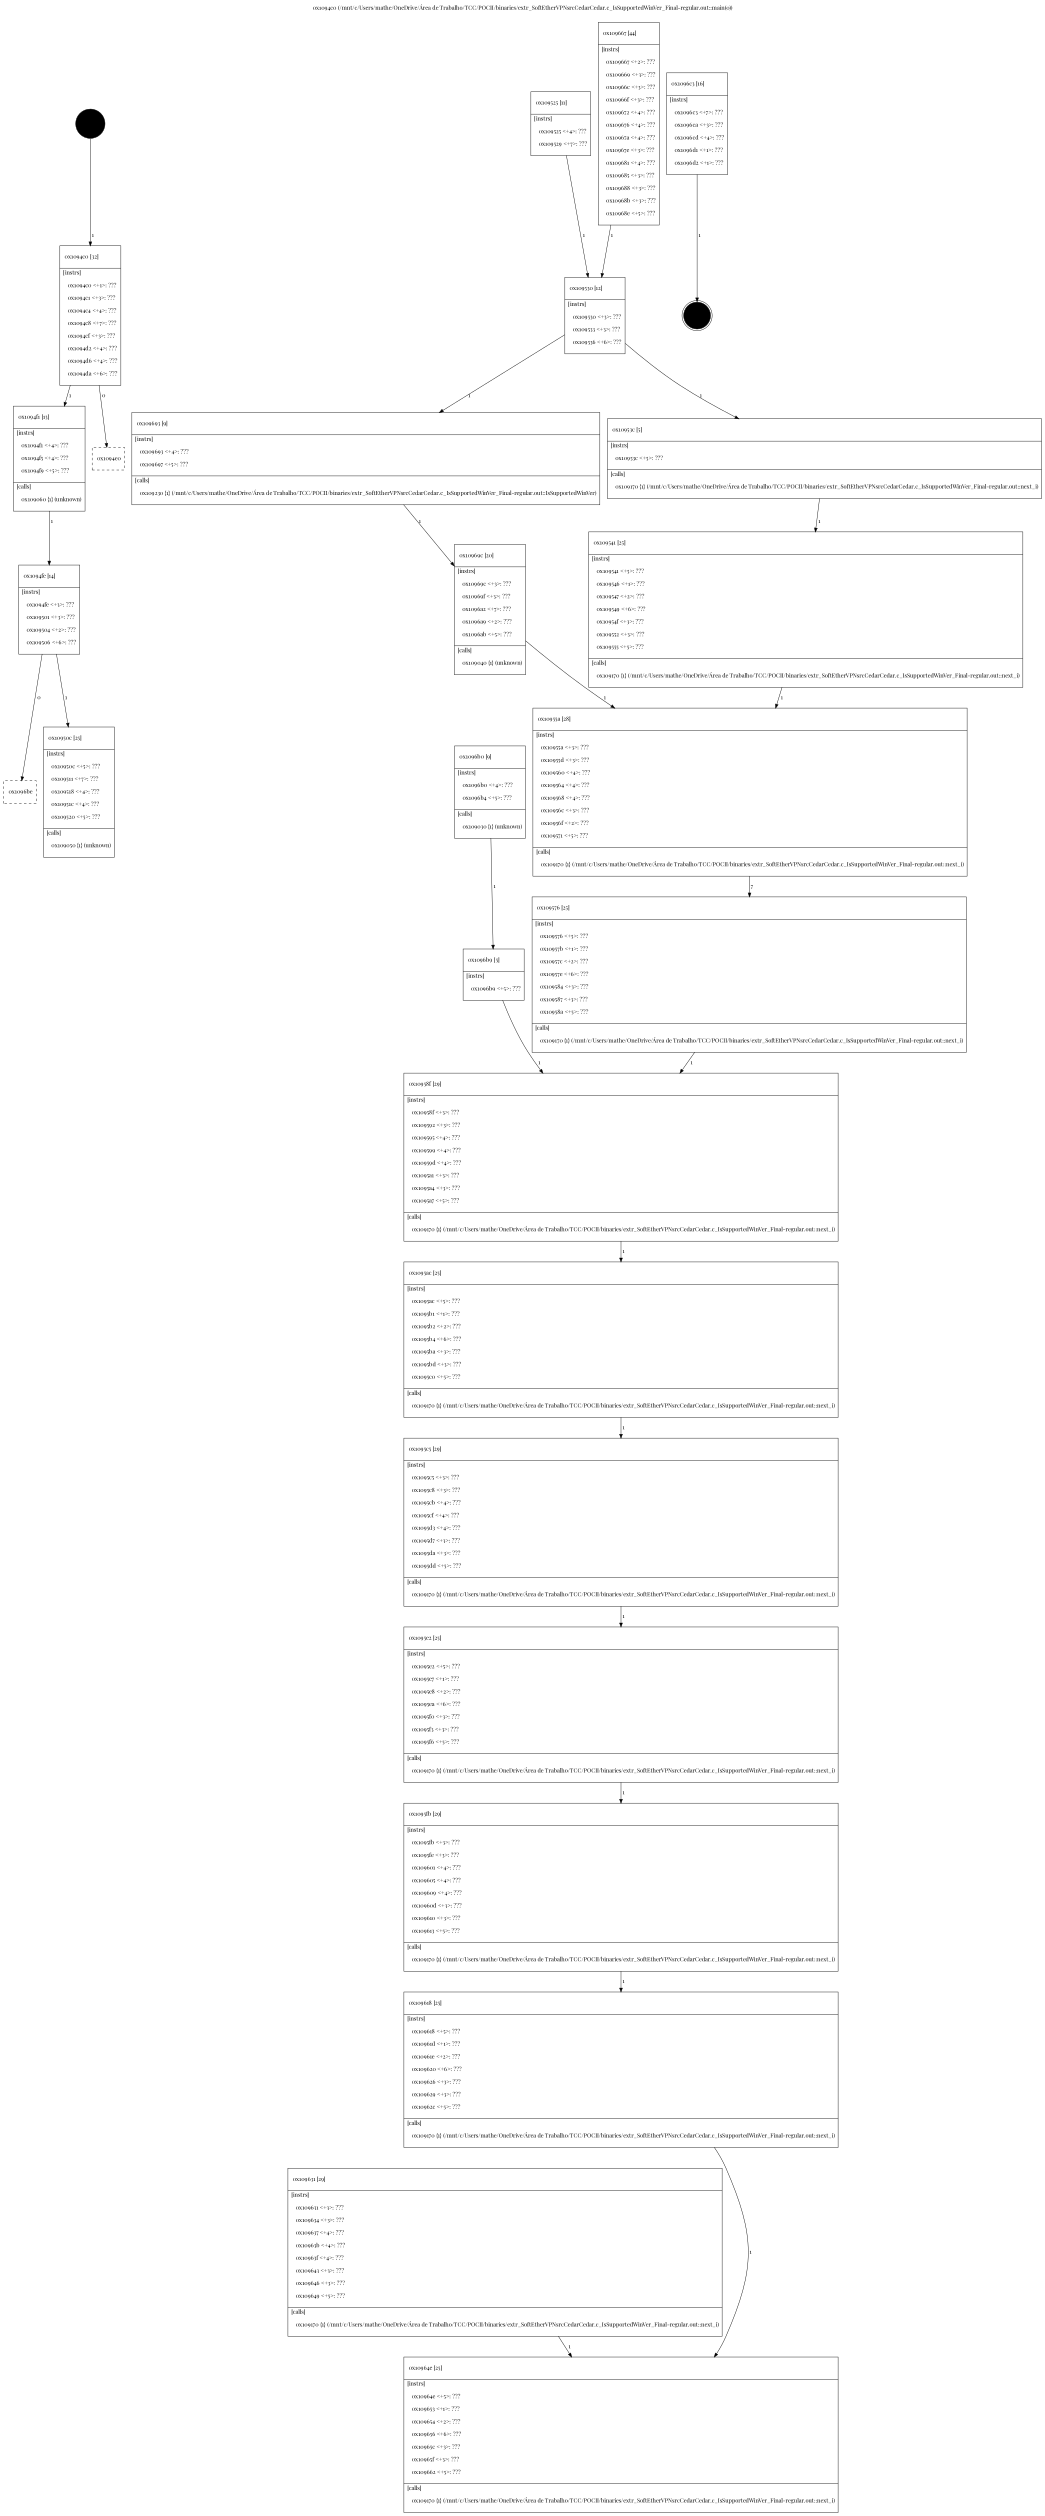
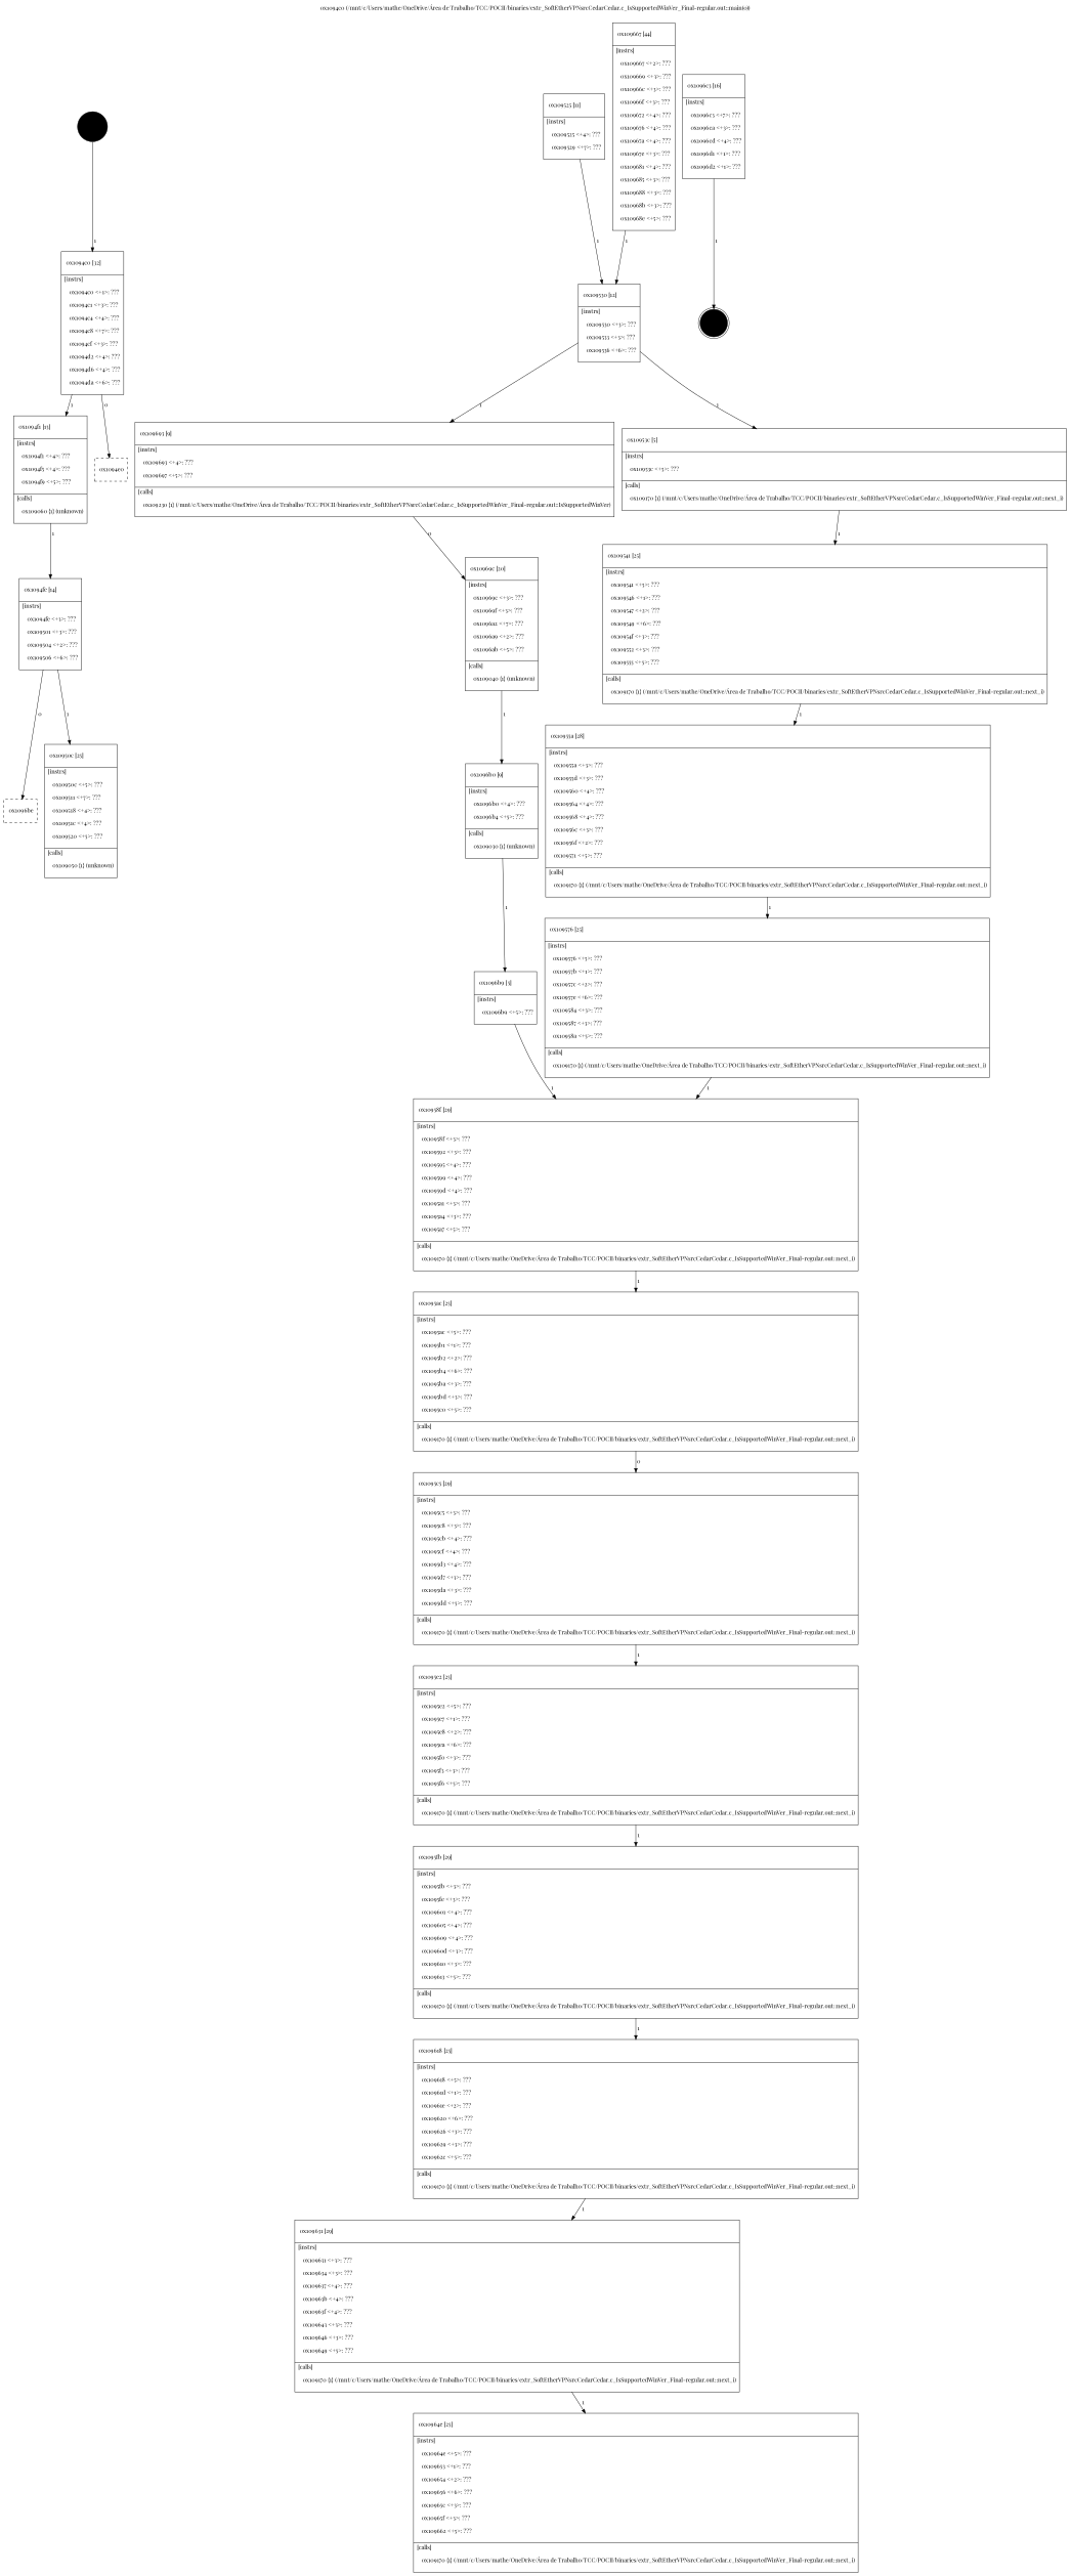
  digraph {
    fontname="Playfair Display"
    label="0x1094c0 (/mnt/c/Users/mathe/OneDrive/Área de Trabalho/TCC/POCII/binaries/extr_SoftEtherVPNsrcCedarCedar.c_IsSupportedWinVer_Final-regular.out::main(0))"
    labelloc=t
    node [fontname="Playfair Display" shape=record]
    edge [fontname="Playfair Display"]
    Entry [fillcolor=black height=0.3 shape=circle style=filled width=0.3]
    n2 [label="{\n     0x1094c0 [32]\l\n     | [instrs]\l\n     &nbsp;&nbsp;0x1094c0 \<+1\>: ???\l\n     &nbsp;&nbsp;0x1094c1 \<+3\>: ???\l\n     &nbsp;&nbsp;0x1094c4 \<+4\>: ???\l\n     &nbsp;&nbsp;0x1094c8 \<+7\>: ???\l\n     &nbsp;&nbsp;0x1094cf \<+3\>: ???\l\n     &nbsp;&nbsp;0x1094d2 \<+4\>: ???\l\n     &nbsp;&nbsp;0x1094d6 \<+4\>: ???\l\n     &nbsp;&nbsp;0x1094da \<+6\>: ???\l\n  }"]
    n3 [label="{\n     0x1094f1 [13]\l\n     | [instrs]\l\n     &nbsp;&nbsp;0x1094f1 \<+4\>: ???\l\n     &nbsp;&nbsp;0x1094f5 \<+4\>: ???\l\n     &nbsp;&nbsp;0x1094f9 \<+5\>: ???\l\n     | [calls]\l\n     &nbsp;&nbsp;0x109060 \{1\} (unknown)\l\n  }"]
    n4 [label="{\n     0x1094e0\l\n  }" style=dashed]
    n5 [label="{\n     0x1094fe [14]\l\n     | [instrs]\l\n     &nbsp;&nbsp;0x1094fe \<+3\>: ???\l\n     &nbsp;&nbsp;0x109501 \<+3\>: ???\l\n     &nbsp;&nbsp;0x109504 \<+2\>: ???\l\n     &nbsp;&nbsp;0x109506 \<+6\>: ???\l\n  }"]
    n6 [label="{\n     0x1096be\l\n  }" style=dashed]
    n7 [label="{\n     0x10950c [25]\l\n     | [instrs]\l\n     &nbsp;&nbsp;0x10950c \<+5\>: ???\l\n     &nbsp;&nbsp;0x109511 \<+7\>: ???\l\n     &nbsp;&nbsp;0x109518 \<+4\>: ???\l\n     &nbsp;&nbsp;0x10951c \<+4\>: ???\l\n     &nbsp;&nbsp;0x109520 \<+5\>: ???\l\n     | [calls]\l\n     &nbsp;&nbsp;0x109050 \{1\} (unknown)\l\n  }"]
    n8 [label="{\n     0x109525 [11]\l\n     | [instrs]\l\n     &nbsp;&nbsp;0x109525 \<+4\>: ???\l\n     &nbsp;&nbsp;0x109529 \<+7\>: ???\l\n  }"]
    n9 [label="{\n     0x109530 [12]\l\n     | [instrs]\l\n     &nbsp;&nbsp;0x109530 \<+3\>: ???\l\n     &nbsp;&nbsp;0x109533 \<+3\>: ???\l\n     &nbsp;&nbsp;0x109536 \<+6\>: ???\l\n  }"]
    Exit [fillcolor=black height=0.3 peripheries=2 shape=circle style=filled width=0.3]
    n11 [label="{\n     0x109693 [9]\l\n     | [instrs]\l\n     &nbsp;&nbsp;0x109693 \<+4\>: ???\l\n     &nbsp;&nbsp;0x109697 \<+5\>: ???\l\n     | [calls]\l\n     &nbsp;&nbsp;0x109230 \{1\} (/mnt/c/Users/mathe/OneDrive/Área de Trabalho/TCC/POCII/binaries/extr_SoftEtherVPNsrcCedarCedar.c_IsSupportedWinVer_Final-regular.out::IsSupportedWinVer)\l\n  }"]
    n12 [label="{\n     0x10953c [5]\l\n     | [instrs]\l\n     &nbsp;&nbsp;0x10953c \<+5\>: ???\l\n     | [calls]\l\n     &nbsp;&nbsp;0x109170 \{1\} (/mnt/c/Users/mathe/OneDrive/Área de Trabalho/TCC/POCII/binaries/extr_SoftEtherVPNsrcCedarCedar.c_IsSupportedWinVer_Final-regular.out::next_i)\l\n  }"]
    n13 [label="{\n     0x10969c [20]\l\n     | [instrs]\l\n     &nbsp;&nbsp;0x10969c \<+3\>: ???\l\n     &nbsp;&nbsp;0x10969f \<+3\>: ???\l\n     &nbsp;&nbsp;0x1096a2 \<+7\>: ???\l\n     &nbsp;&nbsp;0x1096a9 \<+2\>: ???\l\n     &nbsp;&nbsp;0x1096ab \<+5\>: ???\l\n     | [calls]\l\n     &nbsp;&nbsp;0x109040 \{1\} (unknown)\l\n  }"]
    n14 [label="{\n     0x109541 [25]\l\n     | [instrs]\l\n     &nbsp;&nbsp;0x109541 \<+5\>: ???\l\n     &nbsp;&nbsp;0x109546 \<+1\>: ???\l\n     &nbsp;&nbsp;0x109547 \<+2\>: ???\l\n     &nbsp;&nbsp;0x109549 \<+6\>: ???\l\n     &nbsp;&nbsp;0x10954f \<+3\>: ???\l\n     &nbsp;&nbsp;0x109552 \<+3\>: ???\l\n     &nbsp;&nbsp;0x109555 \<+5\>: ???\l\n     | [calls]\l\n     &nbsp;&nbsp;0x109170 \{1\} (/mnt/c/Users/mathe/OneDrive/Área de Trabalho/TCC/POCII/binaries/extr_SoftEtherVPNsrcCedarCedar.c_IsSupportedWinVer_Final-regular.out::next_i)\l\n  }"]
    n15 [label="{\n     0x1096b0 [9]\l\n     | [instrs]\l\n     &nbsp;&nbsp;0x1096b0 \<+4\>: ???\l\n     &nbsp;&nbsp;0x1096b4 \<+5\>: ???\l\n     | [calls]\l\n     &nbsp;&nbsp;0x109030 \{1\} (unknown)\l\n  }"]
    n16 [label="{\n     0x10955a [28]\l\n     | [instrs]\l\n     &nbsp;&nbsp;0x10955a \<+3\>: ???\l\n     &nbsp;&nbsp;0x10955d \<+3\>: ???\l\n     &nbsp;&nbsp;0x109560 \<+4\>: ???\l\n     &nbsp;&nbsp;0x109564 \<+4\>: ???\l\n     &nbsp;&nbsp;0x109568 \<+4\>: ???\l\n     &nbsp;&nbsp;0x10956c \<+3\>: ???\l\n     &nbsp;&nbsp;0x10956f \<+2\>: ???\l\n     &nbsp;&nbsp;0x109571 \<+5\>: ???\l\n     | [calls]\l\n     &nbsp;&nbsp;0x109170 \{1\} (/mnt/c/Users/mathe/OneDrive/Área de Trabalho/TCC/POCII/binaries/extr_SoftEtherVPNsrcCedarCedar.c_IsSupportedWinVer_Final-regular.out::next_i)\l\n  }"]
    n17 [label="{\n     0x109576 [25]\l\n     | [instrs]\l\n     &nbsp;&nbsp;0x109576 \<+5\>: ???\l\n     &nbsp;&nbsp;0x10957b \<+1\>: ???\l\n     &nbsp;&nbsp;0x10957c \<+2\>: ???\l\n     &nbsp;&nbsp;0x10957e \<+6\>: ???\l\n     &nbsp;&nbsp;0x109584 \<+3\>: ???\l\n     &nbsp;&nbsp;0x109587 \<+3\>: ???\l\n     &nbsp;&nbsp;0x10958a \<+5\>: ???\l\n     | [calls]\l\n     &nbsp;&nbsp;0x109170 \{1\} (/mnt/c/Users/mathe/OneDrive/Área de Trabalho/TCC/POCII/binaries/extr_SoftEtherVPNsrcCedarCedar.c_IsSupportedWinVer_Final-regular.out::next_i)\l\n  }"]
    n18 [label="{\n     0x10958f [29]\l\n     | [instrs]\l\n     &nbsp;&nbsp;0x10958f \<+3\>: ???\l\n     &nbsp;&nbsp;0x109592 \<+3\>: ???\l\n     &nbsp;&nbsp;0x109595 \<+4\>: ???\l\n     &nbsp;&nbsp;0x109599 \<+4\>: ???\l\n     &nbsp;&nbsp;0x10959d \<+4\>: ???\l\n     &nbsp;&nbsp;0x1095a1 \<+3\>: ???\l\n     &nbsp;&nbsp;0x1095a4 \<+3\>: ???\l\n     &nbsp;&nbsp;0x1095a7 \<+5\>: ???\l\n     | [calls]\l\n     &nbsp;&nbsp;0x109170 \{1\} (/mnt/c/Users/mathe/OneDrive/Área de Trabalho/TCC/POCII/binaries/extr_SoftEtherVPNsrcCedarCedar.c_IsSupportedWinVer_Final-regular.out::next_i)\l\n  }"]
    n19 [label="{\n     0x1095ac [25]\l\n     | [instrs]\l\n     &nbsp;&nbsp;0x1095ac \<+5\>: ???\l\n     &nbsp;&nbsp;0x1095b1 \<+1\>: ???\l\n     &nbsp;&nbsp;0x1095b2 \<+2\>: ???\l\n     &nbsp;&nbsp;0x1095b4 \<+6\>: ???\l\n     &nbsp;&nbsp;0x1095ba \<+3\>: ???\l\n     &nbsp;&nbsp;0x1095bd \<+3\>: ???\l\n     &nbsp;&nbsp;0x1095c0 \<+5\>: ???\l\n     | [calls]\l\n     &nbsp;&nbsp;0x109170 \{1\} (/mnt/c/Users/mathe/OneDrive/Área de Trabalho/TCC/POCII/binaries/extr_SoftEtherVPNsrcCedarCedar.c_IsSupportedWinVer_Final-regular.out::next_i)\l\n  }"]
    n20 [label="{\n     0x1095c5 [29]\l\n     | [instrs]\l\n     &nbsp;&nbsp;0x1095c5 \<+3\>: ???\l\n     &nbsp;&nbsp;0x1095c8 \<+3\>: ???\l\n     &nbsp;&nbsp;0x1095cb \<+4\>: ???\l\n     &nbsp;&nbsp;0x1095cf \<+4\>: ???\l\n     &nbsp;&nbsp;0x1095d3 \<+4\>: ???\l\n     &nbsp;&nbsp;0x1095d7 \<+3\>: ???\l\n     &nbsp;&nbsp;0x1095da \<+3\>: ???\l\n     &nbsp;&nbsp;0x1095dd \<+5\>: ???\l\n     | [calls]\l\n     &nbsp;&nbsp;0x109170 \{1\} (/mnt/c/Users/mathe/OneDrive/Área de Trabalho/TCC/POCII/binaries/extr_SoftEtherVPNsrcCedarCedar.c_IsSupportedWinVer_Final-regular.out::next_i)\l\n  }"]
    n21 [label="{\n     0x1095e2 [25]\l\n     | [instrs]\l\n     &nbsp;&nbsp;0x1095e2 \<+5\>: ???\l\n     &nbsp;&nbsp;0x1095e7 \<+1\>: ???\l\n     &nbsp;&nbsp;0x1095e8 \<+2\>: ???\l\n     &nbsp;&nbsp;0x1095ea \<+6\>: ???\l\n     &nbsp;&nbsp;0x1095f0 \<+3\>: ???\l\n     &nbsp;&nbsp;0x1095f3 \<+3\>: ???\l\n     &nbsp;&nbsp;0x1095f6 \<+5\>: ???\l\n     | [calls]\l\n     &nbsp;&nbsp;0x109170 \{1\} (/mnt/c/Users/mathe/OneDrive/Área de Trabalho/TCC/POCII/binaries/extr_SoftEtherVPNsrcCedarCedar.c_IsSupportedWinVer_Final-regular.out::next_i)\l\n  }"]
    n22 [label="{\n     0x1095fb [29]\l\n     | [instrs]\l\n     &nbsp;&nbsp;0x1095fb \<+3\>: ???\l\n     &nbsp;&nbsp;0x1095fe \<+3\>: ???\l\n     &nbsp;&nbsp;0x109601 \<+4\>: ???\l\n     &nbsp;&nbsp;0x109605 \<+4\>: ???\l\n     &nbsp;&nbsp;0x109609 \<+4\>: ???\l\n     &nbsp;&nbsp;0x10960d \<+3\>: ???\l\n     &nbsp;&nbsp;0x109610 \<+3\>: ???\l\n     &nbsp;&nbsp;0x109613 \<+5\>: ???\l\n     | [calls]\l\n     &nbsp;&nbsp;0x109170 \{1\} (/mnt/c/Users/mathe/OneDrive/Área de Trabalho/TCC/POCII/binaries/extr_SoftEtherVPNsrcCedarCedar.c_IsSupportedWinVer_Final-regular.out::next_i)\l\n  }"]
    n23 [label="{\n     0x109618 [25]\l\n     | [instrs]\l\n     &nbsp;&nbsp;0x109618 \<+5\>: ???\l\n     &nbsp;&nbsp;0x10961d \<+1\>: ???\l\n     &nbsp;&nbsp;0x10961e \<+2\>: ???\l\n     &nbsp;&nbsp;0x109620 \<+6\>: ???\l\n     &nbsp;&nbsp;0x109626 \<+3\>: ???\l\n     &nbsp;&nbsp;0x109629 \<+3\>: ???\l\n     &nbsp;&nbsp;0x10962c \<+5\>: ???\l\n     | [calls]\l\n     &nbsp;&nbsp;0x109170 \{1\} (/mnt/c/Users/mathe/OneDrive/Área de Trabalho/TCC/POCII/binaries/extr_SoftEtherVPNsrcCedarCedar.c_IsSupportedWinVer_Final-regular.out::next_i)\l\n  }"]
    n24 [label="{\n     0x109631 [29]\l\n     | [instrs]\l\n     &nbsp;&nbsp;0x109631 \<+3\>: ???\l\n     &nbsp;&nbsp;0x109634 \<+3\>: ???\l\n     &nbsp;&nbsp;0x109637 \<+4\>: ???\l\n     &nbsp;&nbsp;0x10963b \<+4\>: ???\l\n     &nbsp;&nbsp;0x10963f \<+4\>: ???\l\n     &nbsp;&nbsp;0x109643 \<+3\>: ???\l\n     &nbsp;&nbsp;0x109646 \<+3\>: ???\l\n     &nbsp;&nbsp;0x109649 \<+5\>: ???\l\n     | [calls]\l\n     &nbsp;&nbsp;0x109170 \{1\} (/mnt/c/Users/mathe/OneDrive/Área de Trabalho/TCC/POCII/binaries/extr_SoftEtherVPNsrcCedarCedar.c_IsSupportedWinVer_Final-regular.out::next_i)\l\n  }"]
    n25 [label="{\n     0x10964e [25]\l\n     | [instrs]\l\n     &nbsp;&nbsp;0x10964e \<+5\>: ???\l\n     &nbsp;&nbsp;0x109653 \<+1\>: ???\l\n     &nbsp;&nbsp;0x109654 \<+2\>: ???\l\n     &nbsp;&nbsp;0x109656 \<+6\>: ???\l\n     &nbsp;&nbsp;0x10965c \<+3\>: ???\l\n     &nbsp;&nbsp;0x10965f \<+3\>: ???\l\n     &nbsp;&nbsp;0x109662 \<+5\>: ???\l\n     | [calls]\l\n     &nbsp;&nbsp;0x109170 \{1\} (/mnt/c/Users/mathe/OneDrive/Área de Trabalho/TCC/POCII/binaries/extr_SoftEtherVPNsrcCedarCedar.c_IsSupportedWinVer_Final-regular.out::next_i)\l\n  }"]
    n26 [label="{\n     0x109667 [44]\l\n     | [instrs]\l\n     &nbsp;&nbsp;0x109667 \<+2\>: ???\l\n     &nbsp;&nbsp;0x109669 \<+3\>: ???\l\n     &nbsp;&nbsp;0x10966c \<+3\>: ???\l\n     &nbsp;&nbsp;0x10966f \<+3\>: ???\l\n     &nbsp;&nbsp;0x109672 \<+4\>: ???\l\n     &nbsp;&nbsp;0x109676 \<+4\>: ???\l\n     &nbsp;&nbsp;0x10967a \<+4\>: ???\l\n     &nbsp;&nbsp;0x10967e \<+3\>: ???\l\n     &nbsp;&nbsp;0x109681 \<+4\>: ???\l\n     &nbsp;&nbsp;0x109685 \<+3\>: ???\l\n     &nbsp;&nbsp;0x109688 \<+3\>: ???\l\n     &nbsp;&nbsp;0x10968b \<+3\>: ???\l\n     &nbsp;&nbsp;0x10968e \<+5\>: ???\l\n  }"]
    n27 [label="{\n     0x1096b9 [5]\l\n     | [instrs]\l\n     &nbsp;&nbsp;0x1096b9 \<+5\>: ???\l\n  }"]
    n28 [label="{\n     0x1096c3 [16]\l\n     | [instrs]\l\n     &nbsp;&nbsp;0x1096c3 \<+7\>: ???\l\n     &nbsp;&nbsp;0x1096ca \<+3\>: ???\l\n     &nbsp;&nbsp;0x1096cd \<+4\>: ???\l\n     &nbsp;&nbsp;0x1096d1 \<+1\>: ???\l\n     &nbsp;&nbsp;0x1096d2 \<+1\>: ???\l\n  }"]
    Entry -> n2 [label=" 1"]
    n2 -> n3 [label=" 1"]
    n2 -> n4 [label=" 0"]
    n3 -> n5 [label=" 1"]
    n5 -> n6 [label=" 0"]
    n5 -> n7 [label=" 1"]
    n8 -> n9 [label=" 1"]
    n9 -> n11 [label=" 1"]
    n9 -> n12 [label=" 1"]
-   n11 -> n13 [label=" 1"]
+   n11 -> n13 [label=" 0"]
    n12 -> n14 [label=" 1"]
-   n13 -> n16 [label=" 1"]
+   n13 -> n15 [label=" 1"]
    n14 -> n16 [label=" 1"]
    n15 -> n27 [label=" 1"]
-   n16 -> n17 [label=" 7"]
+   n16 -> n17 [label=" 1"]
    n17 -> n18 [label=" 1"]
    n18 -> n19 [label=" 1"]
-   n19 -> n20 [label=" 1"]
+   n19 -> n20 [label=" 0"]
    n20 -> n21 [label=" 1"]
    n21 -> n22 [label=" 1"]
    n22 -> n23 [label=" 1"]
-   n23 -> n25 [label=" 1"]
+   n23 -> n24 [label=" 1"]
    n24 -> n25 [label=" 1"]
    n26 -> n9 [label=" 1"]
    n27 -> n18 [label=" 1"]
    n28 -> Exit [label=" 1"]
  }
